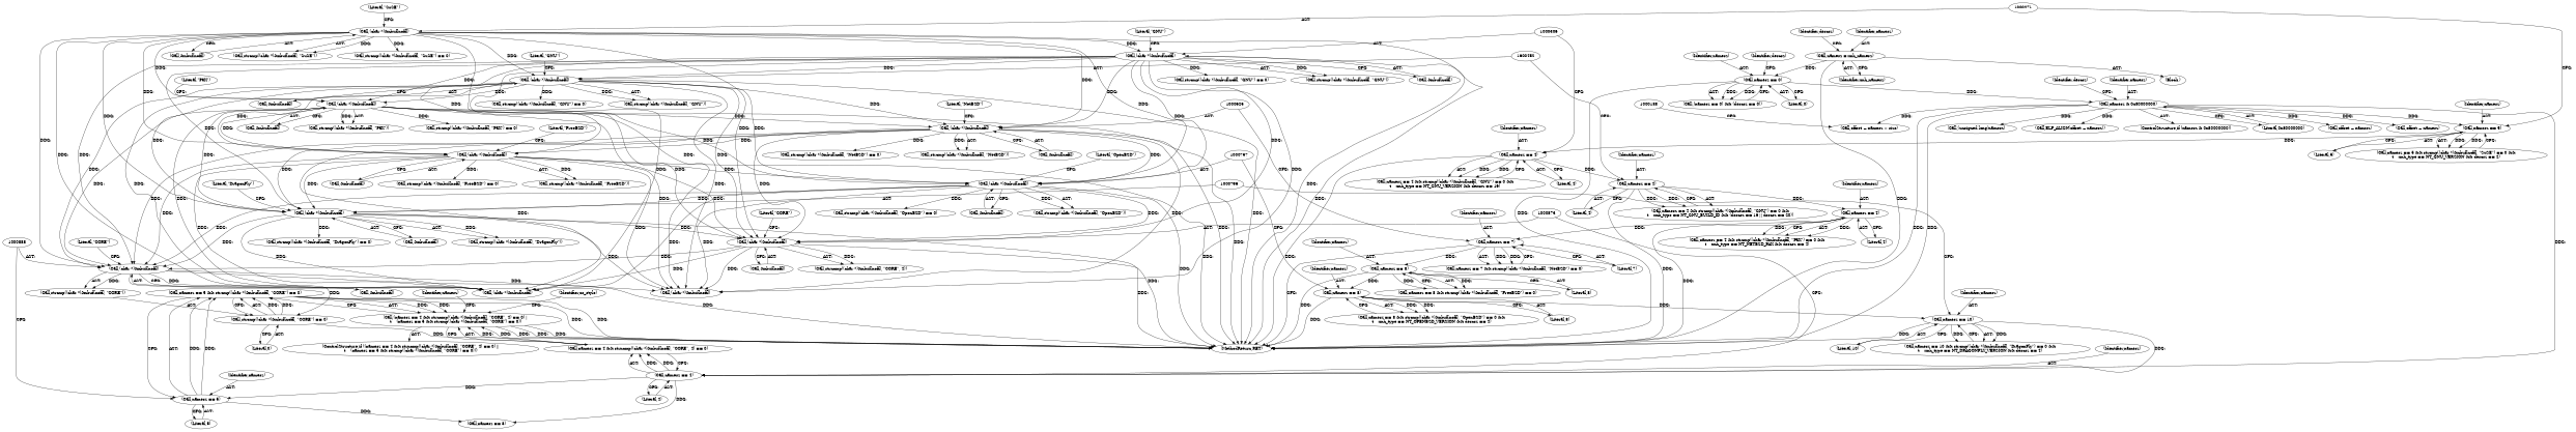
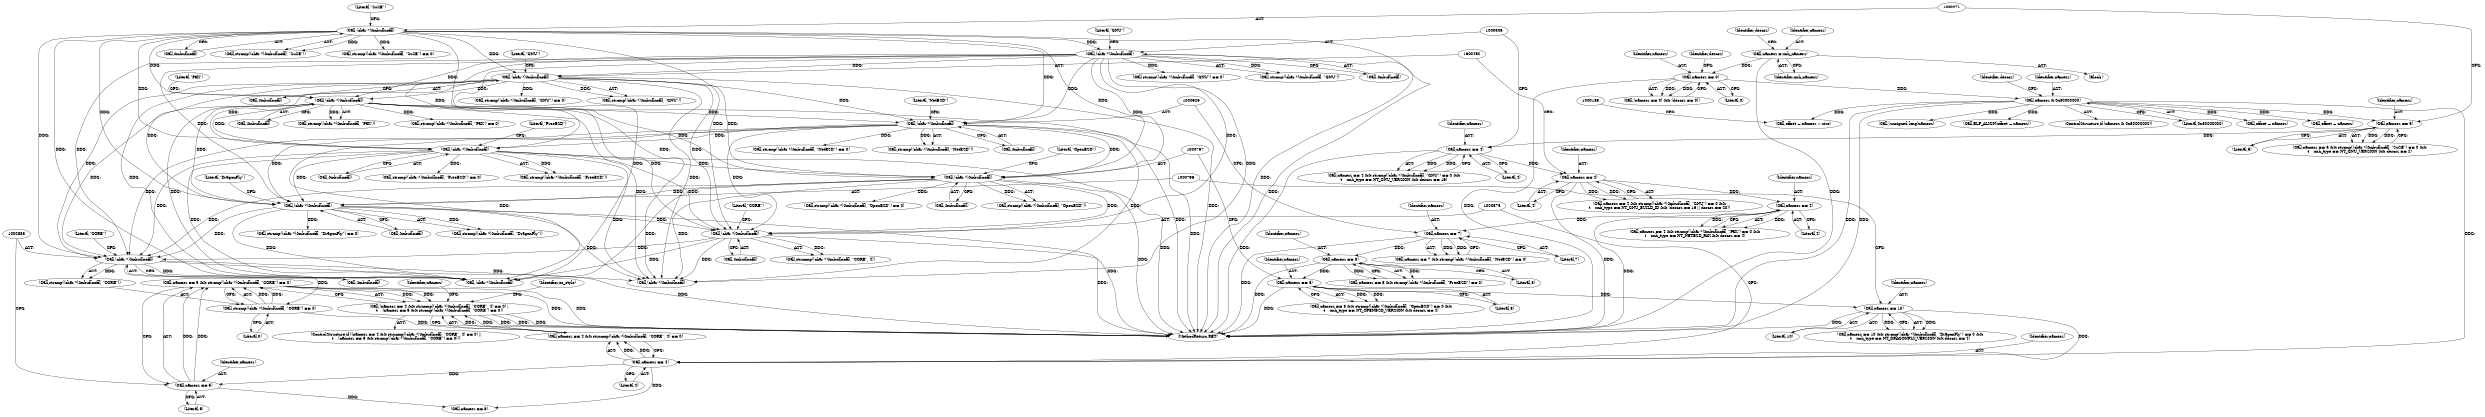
  digraph {
    n1 [label="(Call,namesz == 5 && strcmp((char *)&nbuf[noff], \"CORE\") == 0)"]
    n2 [label="(Call,namesz == 5)"]
    n3 [label="(Call,strcmp((char *)&nbuf[noff], \"CORE\") == 0)"]
    n4 [label="(Call,(namesz == 4 && strncmp((char *)&nbuf[noff], \"CORE\", 4) == 0) ||\n\t    (namesz == 5 && strcmp((char *)&nbuf[noff], \"CORE\") == 0))"]
    n5 [label="(MethodReturn,RET)"]
    n6 [label="(Call,namesz == 8)"]
    n7 [label="(Literal,5)"]
    n8 [label="(Literal,0)"]
    n9 [label="(Call,namesz == 4 && strncmp((char *)&nbuf[noff], \"CORE\", 4) == 0)"]
    n10 [label="(ControlStructure,if ((namesz == 4 && strncmp((char *)&nbuf[noff], \"CORE\", 4) == 0) ||\n\t    (namesz == 5 && strcmp((char *)&nbuf[noff], \"CORE\") == 0)))"]
    n11 [label="(Call,namesz == 4)"]
    n12 [label="(Literal,4)"]
    n13 [label="(Call,namesz == 10)"]
    n14 [label="(Literal,10)"]
    n15 [label="(Call,namesz == 10 && strcmp((char *)&nbuf[noff], \"DragonFly\") == 0 &&\n\t    xnh_type == NT_DRAGONFLY_VERSION && descsz == 4)"]
    n16 [label="(Call,namesz == 8)"]
    n17 [label="(Literal,8)"]
    n18 [label="(Call,namesz == 8 && strcmp((char *)&nbuf[noff], \"OpenBSD\") == 0 &&\n\t    xnh_type == NT_OPENBSD_VERSION && descsz == 4)"]
    n19 [label="(Call,namesz == 8)"]
    n20 [label="(Call,namesz == 8 && strcmp((char *)&nbuf[noff], \"FreeBSD\") == 0)"]
    n21 [label="(Literal,8)"]
    n22 [label="(Call,namesz == 7)"]
    n23 [label="(Literal,7)"]
    n24 [label="(Call,namesz == 7 && strcmp((char *)&nbuf[noff], \"NetBSD\") == 0)"]
    n25 [label="(Call,namesz == 4)"]
    n26 [label="(Literal,4)"]
    n27 [label="(Call,namesz == 4 && strcmp((char *)&nbuf[noff], \"PaX\") == 0 &&\n\t    xnh_type == NT_NETBSD_PAX && descsz == 4)"]
    n28 [label="(Call,namesz == 4)"]
    n29 [label="(Literal,4)"]
    n30 [label="(Call,namesz == 4 && strcmp((char *)&nbuf[noff], \"GNU\") == 0 &&\n\t    xnh_type == NT_GNU_BUILD_ID && (descsz == 16 || descsz == 20))"]
    n31 [label="(Call,namesz == 4)"]
    n32 [label="(Call,namesz == 4 && strcmp((char *)&nbuf[noff], \"GNU\") == 0 &&\n\t    xnh_type == NT_GNU_VERSION && descsz == 16)"]
    n33 [label="(Literal,4)"]
    n34 [label="(Call,namesz == 5)"]
    n35 [label="(Literal,5)"]
    n36 [label="(Call,namesz == 5 && strcmp((char *)&nbuf[noff], \"SuSE\") == 0 &&\n\t    xnh_type == NT_GNU_VERSION && descsz == 2)"]
    n37 [label="(Call,namesz & 0x80000000)"]
    n38 [label="(Call,(unsigned long)namesz)"]
    n39 [label="(Call,ELF_ALIGN(offset + namesz))"]
    n40 [label="(ControlStructure,if (namesz & 0x80000000))"]
    n41 [label="(Literal,0x80000000)"]
    n42 [label="(Call,offset + namesz > size)"]
    n43 [label="(Call,offset + namesz)"]
    n44 [label="(Call,offset + namesz)"]
    n45 [label="(Call,namesz == 0)"]
    n46 [label="(Literal,0)"]
    n47 [label="(Call,(namesz == 0) && (descsz == 0))"]
    n48 [label="(Call,namesz = xnh_namesz)"]
    n49 [label="(Identifier,xnh_namesz)"]
    n50 [label="(Block,)"]
    n51 [label="(Call,(char *)&nbuf[noff])"]
    n52 [label="(Call,&nbuf[noff])"]
    n53 [label="(Call,strcmp((char *)&nbuf[noff], \"CORE\"))"]
    n54 [label="(Call,(char *)&nbuf[noff])"]
    n55 [label="(Call,(char *)&nbuf[noff])"]
    n56 [label="(Call,(char *)&nbuf[noff])"]
    n57 [label="(Call,strncmp((char *)&nbuf[noff], \"CORE\", 4))"]
    n58 [label="(Call,&nbuf[noff])"]
    n59 [label="(Call,(char *)&nbuf[noff])"]
    n60 [label="(Call,(char *)&nbuf[noff])"]
    n61 [label="(Call,strcmp((char *)&nbuf[noff], \"OpenBSD\") == 0)"]
    n62 [label="(Call,&nbuf[noff])"]
    n63 [label="(Call,strcmp((char *)&nbuf[noff], \"OpenBSD\"))"]
    n64 [label="(Call,strcmp((char *)&nbuf[noff], \"DragonFly\"))"]
    n65 [label="(Call,strcmp((char *)&nbuf[noff], \"DragonFly\") == 0)"]
    n66 [label="(Call,&nbuf[noff])"]
    n67 [label="(Call,(char *)&nbuf[noff])"]
    n68 [label="(Call,(char *)&nbuf[noff])"]
    n69 [label="(Call,&nbuf[noff])"]
    n70 [label="(Call,strcmp((char *)&nbuf[noff], \"NetBSD\"))"]
    n71 [label="(Call,strcmp((char *)&nbuf[noff], \"NetBSD\") == 0)"]
    n72 [label="(Call,&nbuf[noff])"]
    n73 [label="(Call,strcmp((char *)&nbuf[noff], \"FreeBSD\") == 0)"]
    n74 [label="(Call,strcmp((char *)&nbuf[noff], \"FreeBSD\"))"]
    n75 [label="(Call,(char *)&nbuf[noff])"]
    n76 [label="(Call,(char *)&nbuf[noff])"]
    n77 [label="(Call,(char *)&nbuf[noff])"]
    n78 [label="(Call,strcmp((char *)&nbuf[noff], \"GNU\") == 0)"]
    n79 [label="(Call,strcmp((char *)&nbuf[noff], \"GNU\"))"]
    n80 [label="(Call,&nbuf[noff])"]
    n81 [label="(Call,strcmp((char *)&nbuf[noff], \"GNU\") == 0)"]
    n82 [label="(Call,strcmp((char *)&nbuf[noff], \"GNU\"))"]
    n83 [label="(Call,&nbuf[noff])"]
    n84 [label="(Call,&nbuf[noff])"]
    n85 [label="(Call,strcmp((char *)&nbuf[noff], \"PaX\"))"]
    n86 [label="(Call,strcmp((char *)&nbuf[noff], \"PaX\") == 0)"]
    n87 [label="(Call,(char *)&nbuf[noff])"]
    n88 [label="(Call,&nbuf[noff])"]
    n89 [label="(Call,strcmp((char *)&nbuf[noff], \"SuSE\"))"]
    n90 [label="(Call,strcmp((char *)&nbuf[noff], \"SuSE\") == 0)"]
    n91 [label="(Identifier,namesz)"]
    n92 [label="(Identifier,namesz)"]
    n93 [label="(Identifier,namesz)"]
    n94 [label="(Identifier,namesz)"]
    n95 [label="(Literal,\"SuSE\")"]
    n96 [label="(Identifier,namesz)"]
    n97 [label="(Identifier,namesz)"]
    n98 [label="(Identifier,namesz)"]
    n99 [label="(Literal,\"OpenBSD\")"]
    n100 [label="(Identifier,namesz)"]
    n101 [label="(Literal,\"CORE\")"]
    n102 [label="(Identifier,namesz)"]
    n103 [label="(Literal,\"DragonFly\")"]
    n104 [label="(Identifier,descsz)"]
    n105 [label="(Literal,\"PaX\")"]
    n106 [label="(Literal,\"FreeBSD\")"]
    n107 [label="(Literal,\"GNU\")"]
    n108 [label="(Literal,\"NetBSD\")"]
    n109 [label="(Identifier,descsz)"]
    n110 [label="(Literal,\"GNU\")"]
    n111 [label="(Literal,\"CORE\")"]
    n112 [label="(Identifier,namesz)"]
    n113 [label="(Identifier,namesz)"]
    n114 [label="(Identifier,namesz)"]
    n115 [label="(Identifier,namesz)"]
    n116 [label="(Identifier,namesz)"]
    n117 [label="(Identifier,os_style)"]
    n118 [label="(Identifier,descsz)"]
    1000888
    1000873
    1000796
    1000757
    1000625
    n124 [label=1600452]
    1000306
    1000271
    1000188
    n1 -> n2 [label="CFG: "]
    n1 -> n3 [label="CFG: "]
    n1 -> n4 [label="AST: "]
    n1 -> n4 [label="DDG: "]
    n1 -> n4 [label="DDG: "]
    n1 -> n5 [label="DDG: "]
    n1 -> n5 [label="DDG: "]
    n2 -> n1 [label="AST: "]
    n2 -> n1 [label="DDG: "]
    n2 -> n1 [label="DDG: "]
    n2 -> n6 [label="DDG: "]
    n2 -> n7 [label="CFG: "]
    n3 -> n1 [label="AST: "]
    n3 -> n1 [label="DDG: "]
    n3 -> n1 [label="DDG: "]
    n3 -> n5 [label="DDG: "]
    n3 -> n8 [label="CFG: "]
    n4 -> n1 [label="CFG: "]
    n4 -> n5 [label="DDG: "]
    n4 -> n5 [label="DDG: "]
    n4 -> n5 [label="DDG: "]
    n4 -> n9 [label="CFG: "]
    n4 -> n10 [label="AST: "]
    n7 -> n2 [label="AST: "]
    n8 -> n3 [label="AST: "]
    n9 -> n4 [label="AST: "]
    n9 -> n4 [label="DDG: "]
    n9 -> n4 [label="DDG: "]
    n9 -> n11 [label="CFG: "]
    n11 -> n2 [label="DDG: "]
    n11 -> n6 [label="DDG: "]
    n11 -> n9 [label="AST: "]
    n11 -> n9 [label="DDG: "]
    n11 -> n9 [label="DDG: "]
    n11 -> n12 [label="CFG: "]
    n12 -> n11 [label="AST: "]
    n13 -> n5 [label="DDG: "]
    n13 -> n11 [label="DDG: "]
-   n13 -> n14 [label="CFG: "]
+   n13 -> n14 [label="AST: "]
    n13 -> n15 [label="AST: "]
    n13 -> n15 [label="DDG: "]
    n13 -> n15 [label="DDG: "]
    n14 -> n13 [label="AST: "]
    n15 -> n13 [label="CFG: "]
    n16 -> n5 [label="DDG: "]
    n16 -> n13 [label="DDG: "]
    n16 -> n17 [label="CFG: "]
    n16 -> n18 [label="AST: "]
    n16 -> n18 [label="DDG: "]
    n16 -> n18 [label="DDG: "]
    n17 -> n16 [label="AST: "]
    n18 -> n16 [label="CFG: "]
    n19 -> n5 [label="DDG: "]
    n19 -> n16 [label="DDG: "]
    n19 -> n20 [label="AST: "]
    n19 -> n20 [label="DDG: "]
    n19 -> n20 [label="DDG: "]
    n19 -> n21 [label="CFG: "]
    n20 -> n19 [label="CFG: "]
    n21 -> n19 [label="AST: "]
-   n22 -> n5 [label="CFG: "]
+   n22 -> n5 [label="DDG: "]
    n22 -> n19 [label="DDG: "]
    n22 -> n23 [label="CFG: "]
    n22 -> n24 [label="AST: "]
    n22 -> n24 [label="DDG: "]
    n22 -> n24 [label="DDG: "]
    n23 -> n22 [label="AST: "]
    n24 -> n22 [label="CFG: "]
    n25 -> n5 [label="DDG: "]
    n25 -> n22 [label="DDG: "]
    n25 -> n26 [label="CFG: "]
    n25 -> n27 [label="AST: "]
    n25 -> n27 [label="DDG: "]
    n25 -> n27 [label="DDG: "]
    n26 -> n25 [label="AST: "]
    n27 -> n25 [label="CFG: "]
    n28 -> n5 [label="DDG: "]
    n28 -> n25 [label="DDG: "]
    n28 -> n29 [label="CFG: "]
    n28 -> n30 [label="AST: "]
    n28 -> n30 [label="DDG: "]
    n28 -> n30 [label="DDG: "]
    n29 -> n28 [label="AST: "]
    n30 -> n28 [label="CFG: "]
    n31 -> n5 [label="DDG: "]
    n31 -> n28 [label="DDG: "]
    n31 -> n32 [label="AST: "]
    n31 -> n32 [label="DDG: "]
    n31 -> n32 [label="DDG: "]
    n31 -> n33 [label="CFG: "]
    n32 -> n31 [label="CFG: "]
    n33 -> n31 [label="AST: "]
    n34 -> n31 [label="DDG: "]
    n34 -> n35 [label="CFG: "]
    n34 -> n36 [label="AST: "]
    n34 -> n36 [label="DDG: "]
    n34 -> n36 [label="DDG: "]
    n35 -> n34 [label="AST: "]
    n36 -> n34 [label="CFG: "]
    n37 -> n5 [label="DDG: "]
    n37 -> n5 [label="DDG: "]
    n37 -> n11 [label="DDG: "]
    n37 -> n34 [label="DDG: "]
    n37 -> n38 [label="DDG: "]
    n37 -> n39 [label="DDG: "]
    n37 -> n40 [label="AST: "]
    n37 -> n41 [label="CFG: "]
    n37 -> n42 [label="DDG: "]
    n37 -> n43 [label="DDG: "]
    n37 -> n44 [label="DDG: "]
    n41 -> n37 [label="AST: "]
    n45 -> n5 [label="DDG: "]
    n45 -> n37 [label="DDG: "]
    n45 -> n46 [label="CFG: "]
    n45 -> n47 [label="AST: "]
    n45 -> n47 [label="DDG: "]
    n45 -> n47 [label="DDG: "]
    n46 -> n45 [label="AST: "]
    n47 -> n45 [label="CFG: "]
    n48 -> n5 [label="DDG: "]
    n48 -> n45 [label="DDG: "]
    n48 -> n49 [label="CFG: "]
    n48 -> n50 [label="AST: "]
    n49 -> n48 [label="AST: "]
    n51 -> n3 [label="DDG: "]
    n51 -> n5 [label="DDG: "]
    n51 -> n52 [label="CFG: "]
    n51 -> n53 [label="AST: "]
    n51 -> n53 [label="DDG: "]
    n51 -> n54 [label="DDG: "]
    n51 -> n55 [label="DDG: "]
    n52 -> n51 [label="AST: "]
    n53 -> n3 [label="AST: "]
    n56 -> n5 [label="DDG: "]
    n56 -> n51 [label="DDG: "]
    n56 -> n54 [label="DDG: "]
    n56 -> n55 [label="DDG: "]
    n56 -> n57 [label="AST: "]
    n56 -> n57 [label="DDG: "]
    n56 -> n58 [label="CFG: "]
    n58 -> n56 [label="AST: "]
    n59 -> n5 [label="DDG: "]
    n59 -> n51 [label="DDG: "]
    n59 -> n54 [label="DDG: "]
    n59 -> n55 [label="DDG: "]
    n59 -> n56 [label="DDG: "]
    n59 -> n60 [label="DDG: "]
    n59 -> n61 [label="DDG: "]
    n59 -> n62 [label="CFG: "]
    n59 -> n63 [label="AST: "]
    n59 -> n63 [label="DDG: "]
    n60 -> n5 [label="DDG: "]
    n60 -> n51 [label="DDG: "]
    n60 -> n54 [label="DDG: "]
    n60 -> n55 [label="DDG: "]
    n60 -> n56 [label="DDG: "]
    n60 -> n64 [label="AST: "]
    n60 -> n64 [label="DDG: "]
    n60 -> n65 [label="DDG: "]
    n60 -> n66 [label="CFG: "]
    n62 -> n59 [label="AST: "]
    n66 -> n60 [label="AST: "]
    n67 -> n5 [label="DDG: "]
    n67 -> n51 [label="DDG: "]
    n67 -> n54 [label="DDG: "]
    n67 -> n55 [label="DDG: "]
    n67 -> n56 [label="DDG: "]
    n67 -> n59 [label="DDG: "]
    n67 -> n60 [label="DDG: "]
    n67 -> n68 [label="DDG: "]
    n67 -> n69 [label="CFG: "]
    n67 -> n70 [label="AST: "]
    n67 -> n70 [label="DDG: "]
    n67 -> n71 [label="DDG: "]
    n68 -> n5 [label="DDG: "]
    n68 -> n51 [label="DDG: "]
    n68 -> n54 [label="DDG: "]
    n68 -> n55 [label="DDG: "]
    n68 -> n56 [label="DDG: "]
    n68 -> n59 [label="DDG: "]
    n68 -> n60 [label="DDG: "]
    n68 -> n72 [label="CFG: "]
    n68 -> n73 [label="DDG: "]
    n68 -> n74 [label="AST: "]
    n68 -> n74 [label="DDG: "]
    n69 -> n67 [label="AST: "]
    n72 -> n68 [label="AST: "]
    n75 -> n5 [label="DDG: "]
    n75 -> n51 [label="DDG: "]
    n75 -> n54 [label="DDG: "]
    n75 -> n55 [label="DDG: "]
    n75 -> n56 [label="DDG: "]
    n75 -> n59 [label="DDG: "]
    n75 -> n60 [label="DDG: "]
    n75 -> n67 [label="DDG: "]
    n75 -> n68 [label="DDG: "]
    n75 -> n76 [label="DDG: "]
    n75 -> n77 [label="DDG: "]
    n75 -> n78 [label="DDG: "]
    n75 -> n79 [label="AST: "]
    n75 -> n79 [label="DDG: "]
    n75 -> n80 [label="CFG: "]
    n76 -> n5 [label="DDG: "]
    n76 -> n51 [label="DDG: "]
    n76 -> n54 [label="DDG: "]
    n76 -> n55 [label="DDG: "]
    n76 -> n56 [label="DDG: "]
    n76 -> n59 [label="DDG: "]
    n76 -> n60 [label="DDG: "]
    n76 -> n67 [label="DDG: "]
    n76 -> n68 [label="DDG: "]
    n76 -> n77 [label="DDG: "]
    n76 -> n81 [label="DDG: "]
    n76 -> n82 [label="AST: "]
    n76 -> n82 [label="DDG: "]
    n76 -> n83 [label="CFG: "]
    n77 -> n5 [label="DDG: "]
    n77 -> n51 [label="DDG: "]
    n77 -> n54 [label="DDG: "]
    n77 -> n55 [label="DDG: "]
    n77 -> n56 [label="DDG: "]
    n77 -> n59 [label="DDG: "]
    n77 -> n60 [label="DDG: "]
    n77 -> n67 [label="DDG: "]
    n77 -> n68 [label="DDG: "]
    n77 -> n84 [label="CFG: "]
    n77 -> n85 [label="AST: "]
    n77 -> n85 [label="DDG: "]
    n77 -> n86 [label="DDG: "]
    n80 -> n75 [label="AST: "]
    n83 -> n76 [label="AST: "]
    n84 -> n77 [label="AST: "]
    n87 -> n5 [label="DDG: "]
    n87 -> n51 [label="DDG: "]
    n87 -> n54 [label="DDG: "]
    n87 -> n55 [label="DDG: "]
    n87 -> n56 [label="DDG: "]
    n87 -> n59 [label="DDG: "]
    n87 -> n60 [label="DDG: "]
    n87 -> n67 [label="DDG: "]
    n87 -> n68 [label="DDG: "]
    n87 -> n75 [label="DDG: "]
    n87 -> n76 [label="DDG: "]
    n87 -> n77 [label="DDG: "]
    n87 -> n88 [label="CFG: "]
    n87 -> n89 [label="AST: "]
    n87 -> n89 [label="DDG: "]
    n87 -> n90 [label="DDG: "]
    n88 -> n87 [label="AST: "]
    n91 -> n2 [label="AST: "]
    n92 -> n4 [label="CFG: "]
    n93 -> n31 [label="AST: "]
    n94 -> n45 [label="AST: "]
    n95 -> n87 [label="CFG: "]
    n96 -> n22 [label="AST: "]
    n97 -> n16 [label="AST: "]
    n98 -> n13 [label="AST: "]
    n99 -> n59 [label="CFG: "]
    n100 -> n11 [label="AST: "]
    n101 -> n51 [label="CFG: "]
    n102 -> n34 [label="AST: "]
    n103 -> n60 [label="CFG: "]
    n104 -> n37 [label="CFG: "]
    n105 -> n77 [label="CFG: "]
    n106 -> n68 [label="CFG: "]
    n107 -> n76 [label="CFG: "]
    n108 -> n67 [label="CFG: "]
    n109 -> n48 [label="CFG: "]
    n110 -> n75 [label="CFG: "]
    n111 -> n56 [label="CFG: "]
    n112 -> n28 [label="AST: "]
    n113 -> n19 [label="AST: "]
    n114 -> n48 [label="AST: "]
    n115 -> n25 [label="AST: "]
    n116 -> n37 [label="AST: "]
    n117 -> n4 [label="CFG: "]
    n118 -> n45 [label="CFG: "]
    1000888 -> n2 [label="CFG: "]
    1000888 -> n51 [label="AST: "]
    1000873 -> n11 [label="CFG: "]
    1000873 -> n56 [label="AST: "]
    1000796 -> n13 [label="CFG: "]
    1000796 -> n60 [label="AST: "]
    1000757 -> n16 [label="CFG: "]
    1000757 -> n59 [label="AST: "]
    1000625 -> n22 [label="CFG: "]
    1000625 -> n67 [label="AST: "]
    n124 -> n28 [label="CFG: "]
    n124 -> n76 [label="AST: "]
    1000306 -> n31 [label="CFG: "]
    1000306 -> n75 [label="AST: "]
    1000271 -> n34 [label="CFG: "]
    1000271 -> n87 [label="AST: "]
    1000188 -> n42 [label="CFG: "]
  }
